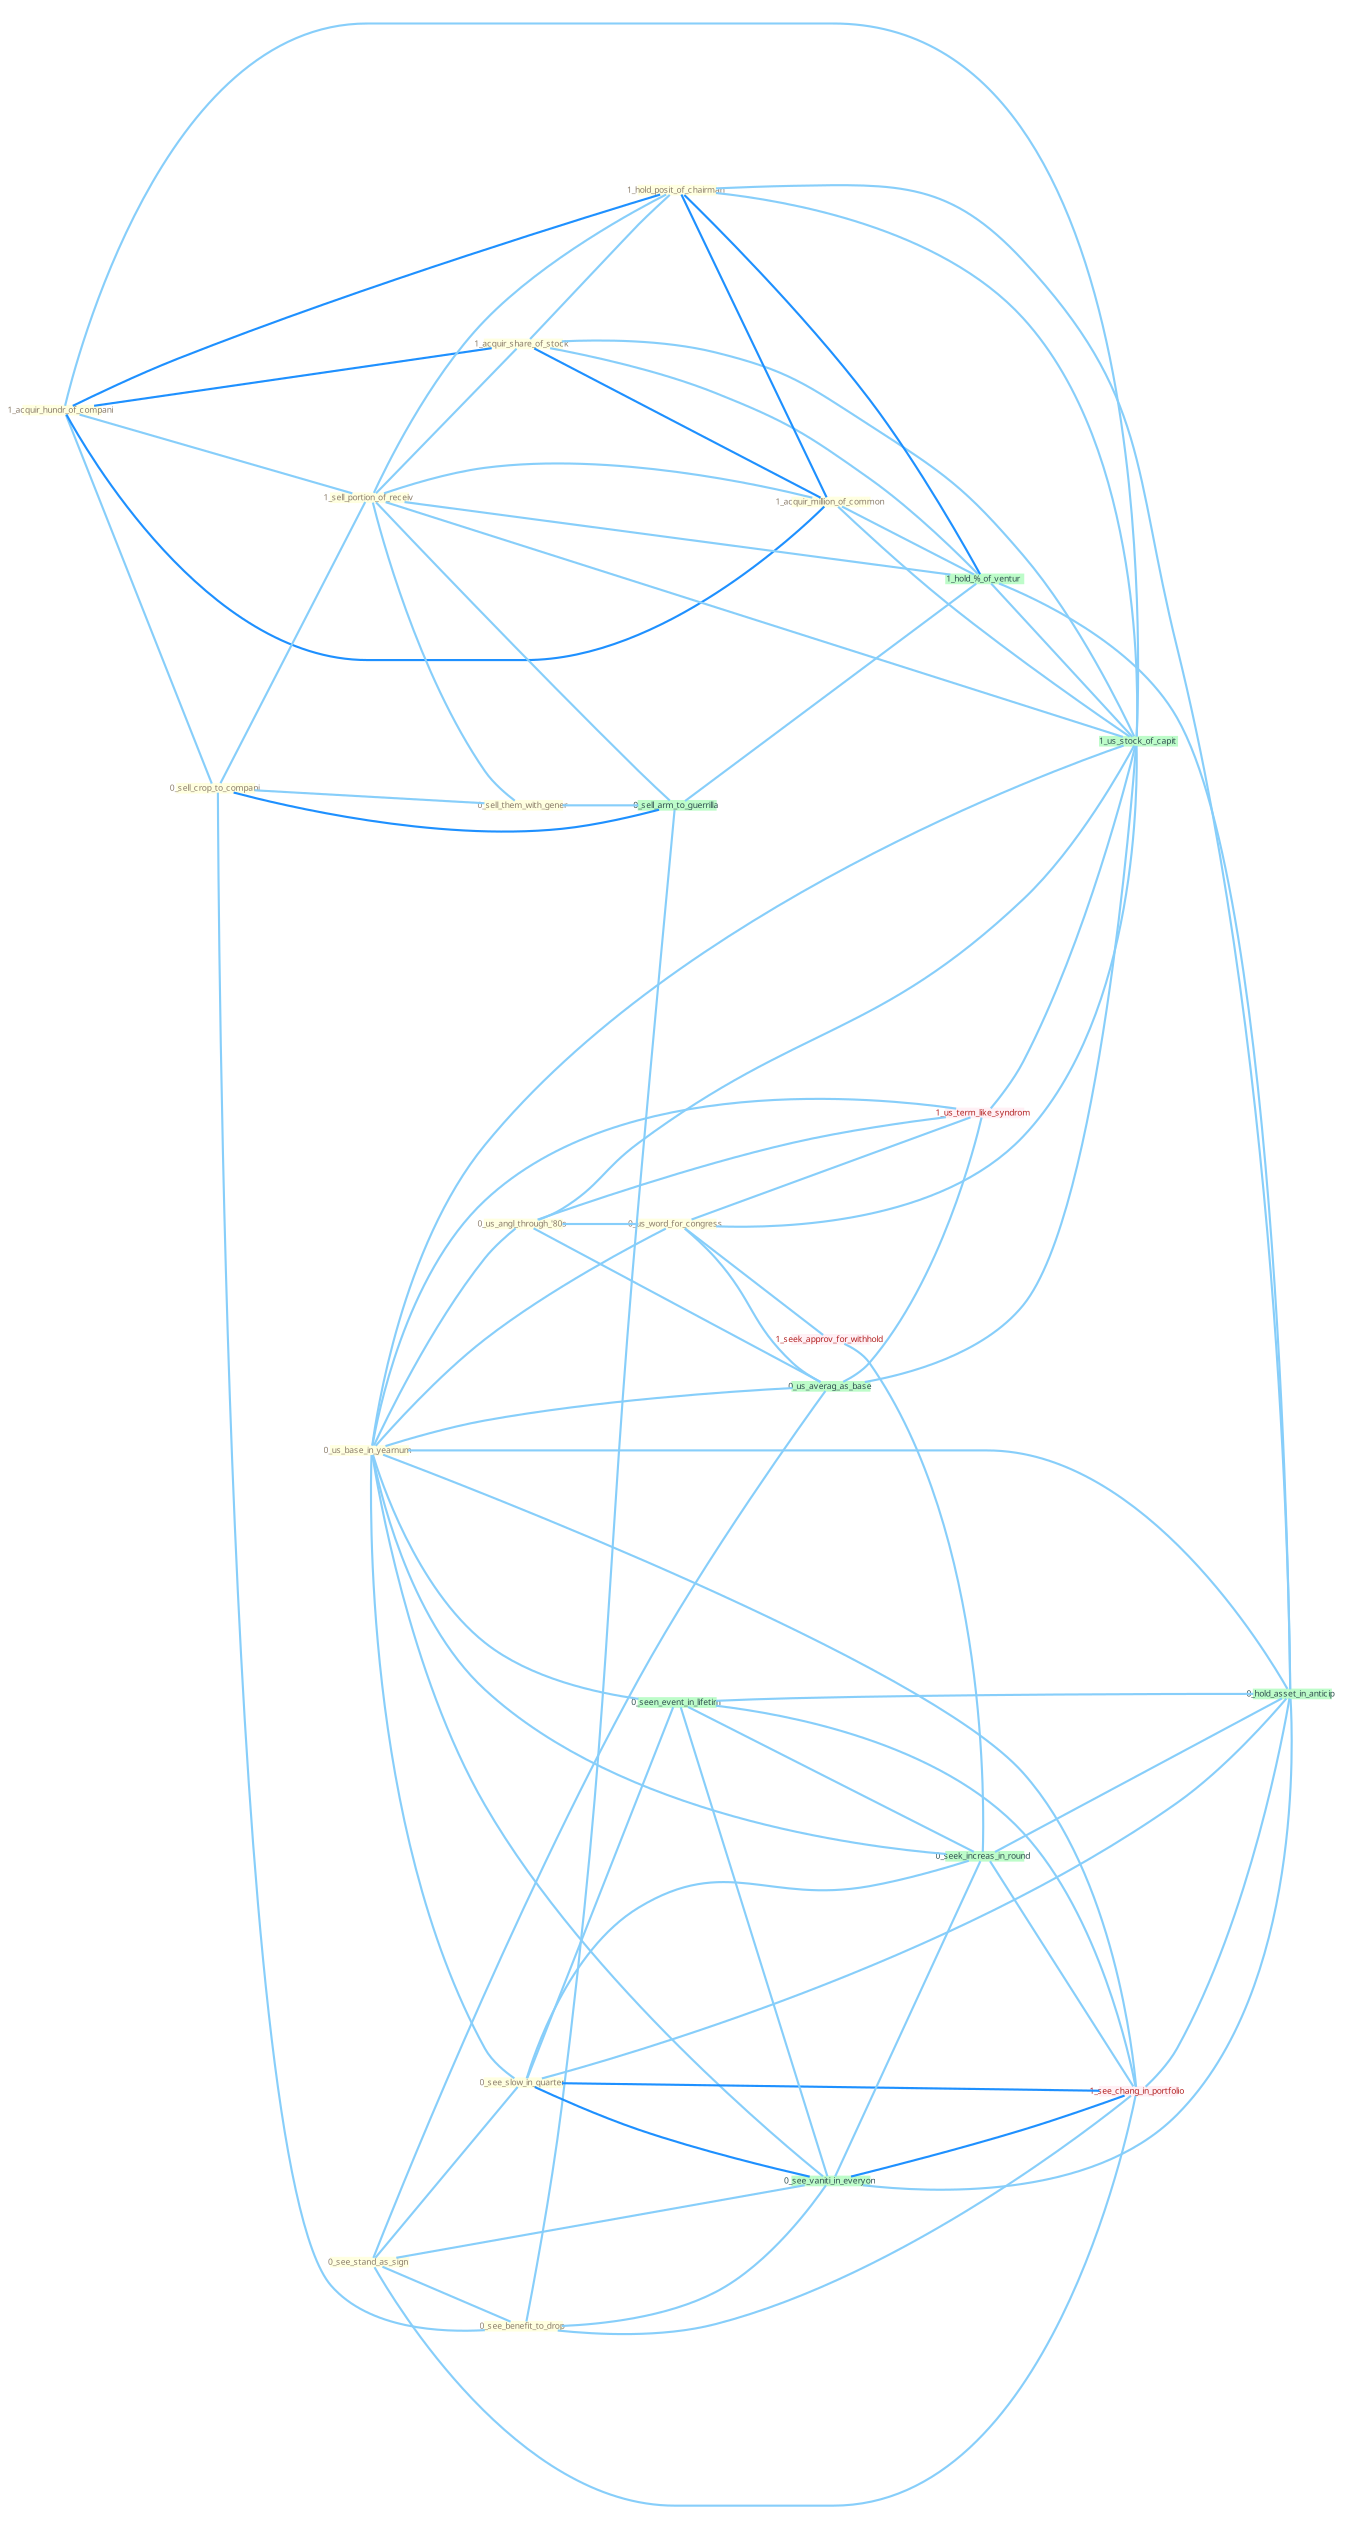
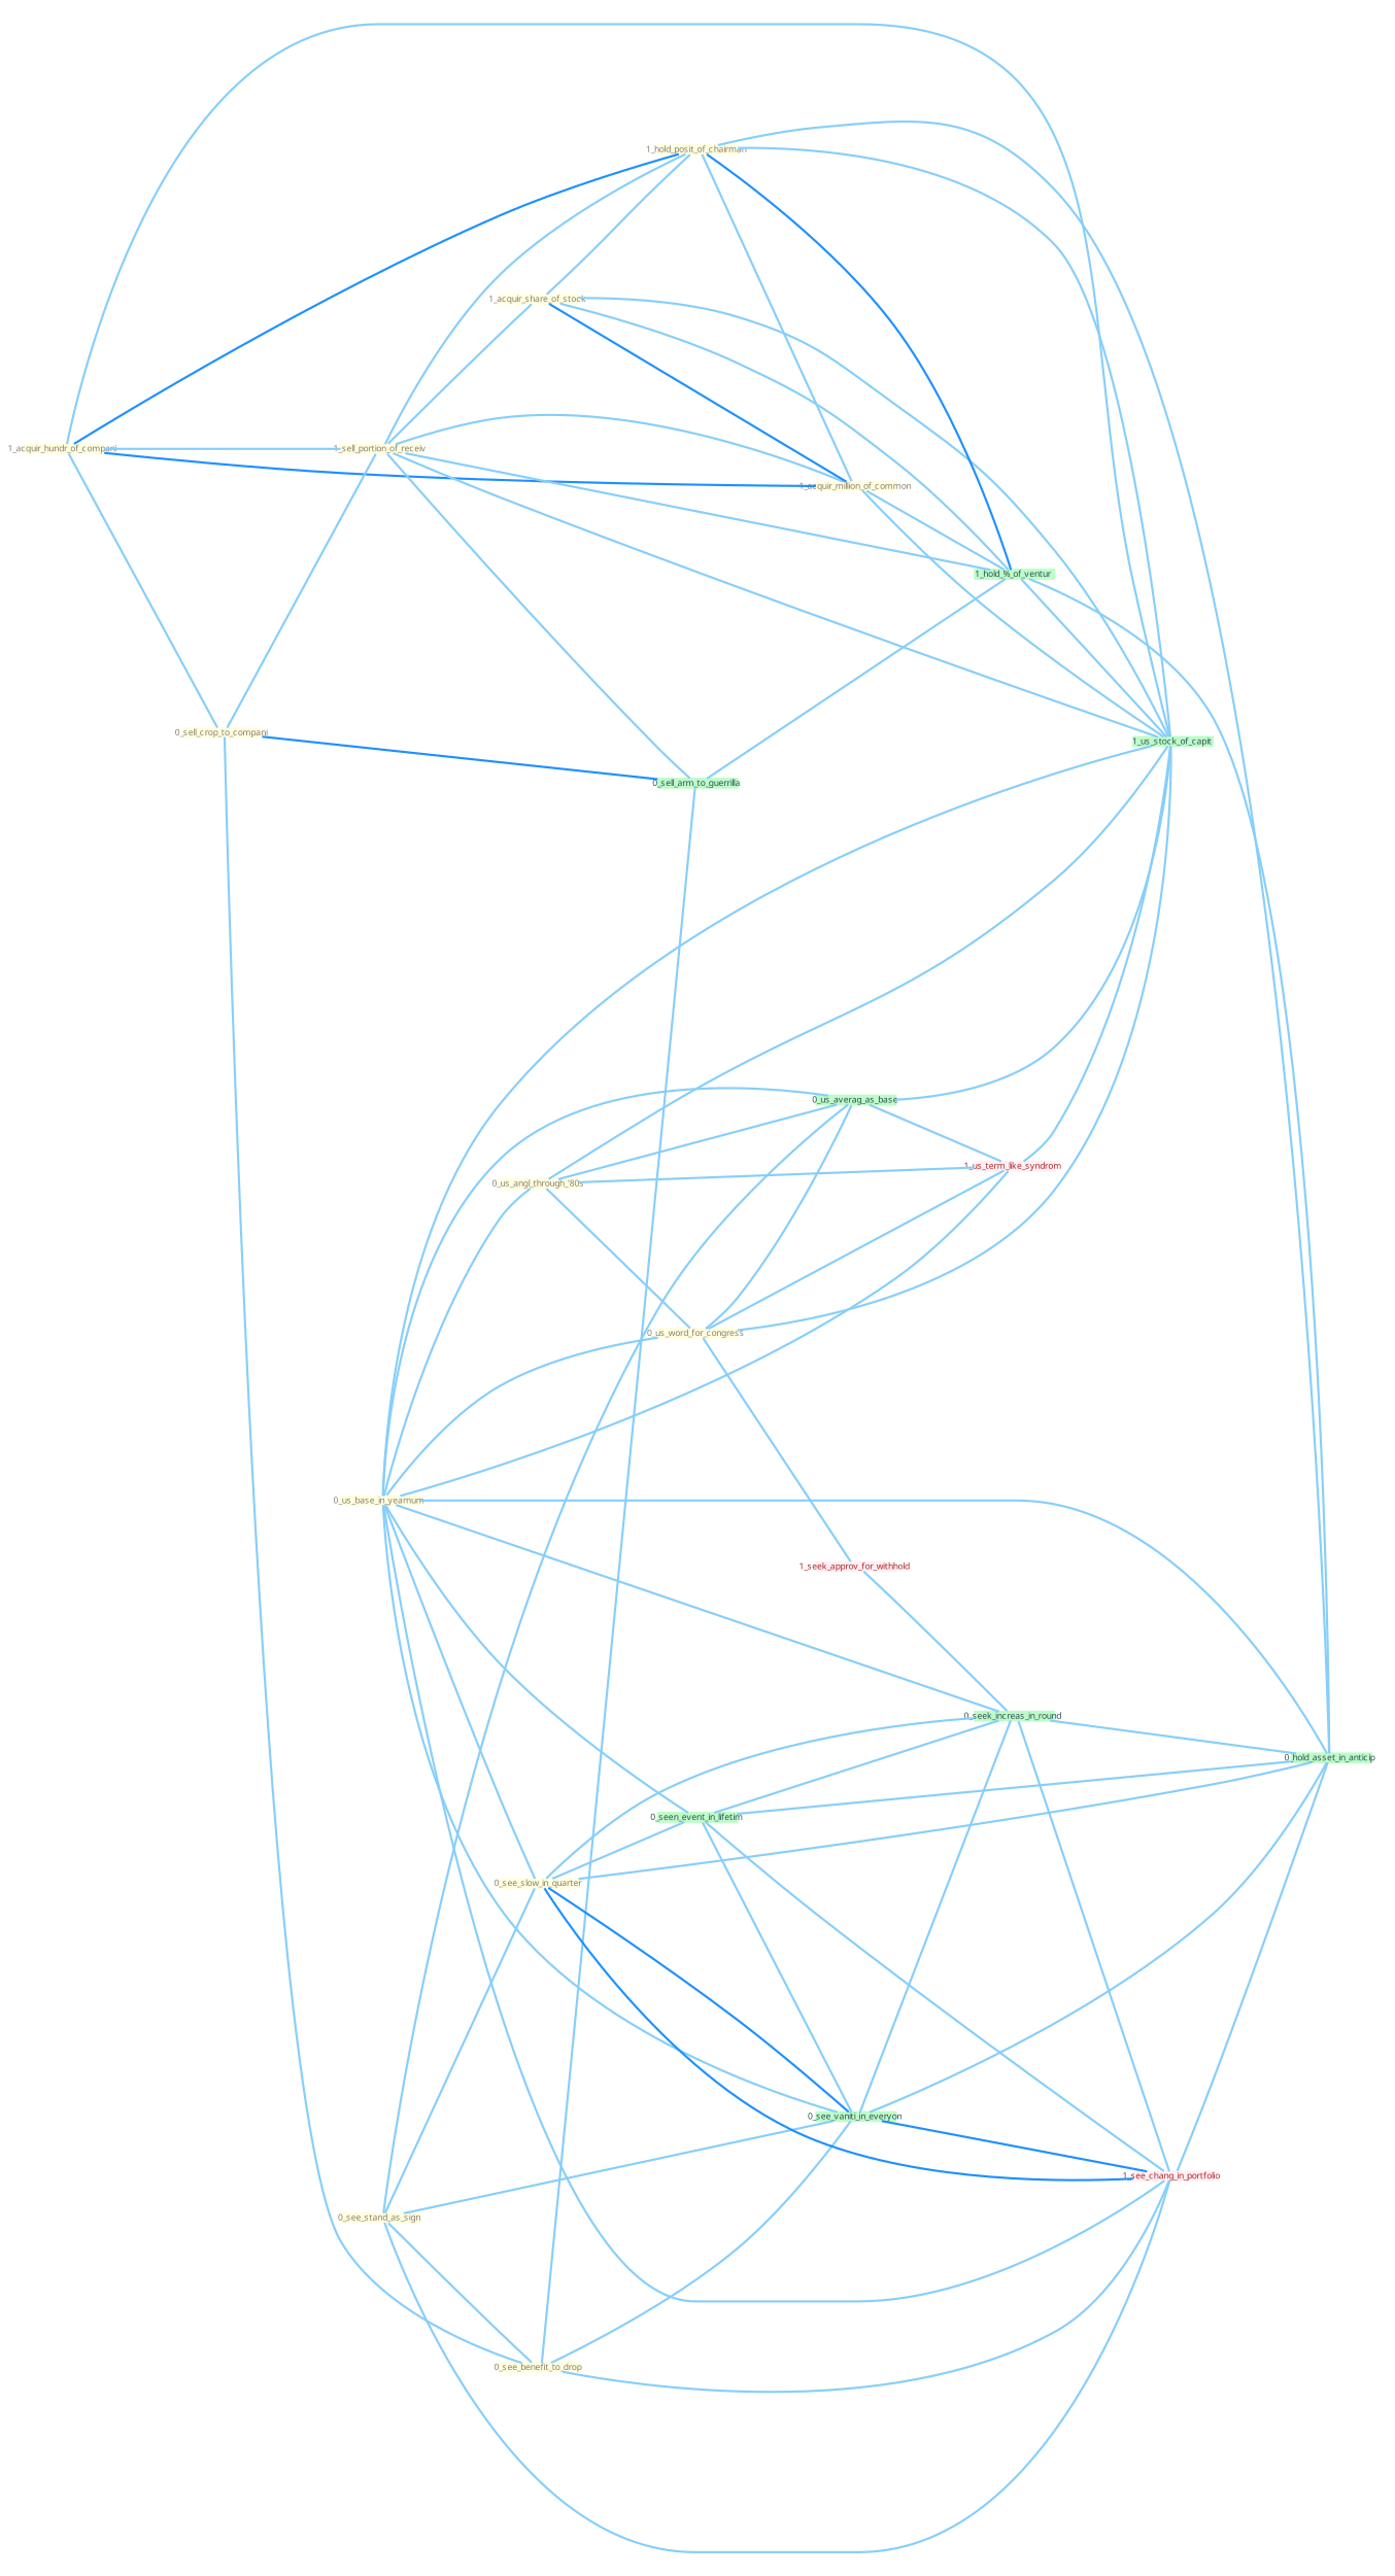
  graph {
    fontname="Noto Sans"
    rankdir=LR
    node [color="#ffffe0" fixedsize=true fontcolor="#8b7d6b" fontname="Noto Sans" fontsize=4 shape=polygon style=filled]
    edge [color="#87cefa" fontname="Noto Sans" w=1]
    "1_acquir_hundr_of_compani " [height=.06 width=.5]
    "0_sell_crop_to_compani " [height=.06 width=.5]
    "0_us_base_in_yearnum " [height=.06 width=.5]
    "1_sell_portion_of_receiv " [height=.06 width=.5]
    "1_acquir_share_of_stock " [height=.06 width=.5]
    "0_see_stand_as_sign " [height=.06 width=.5]
    "0_see_benefit_to_drop " [height=.06 width=.5]
    "0_us_angl_through_'80s " [height=.06 width=.5]
    "0_see_slow_in_quarter " [height=.06 width=.5]
-   "0_sell_them_with_gener " [height=.06 width=.5]
    "0_us_word_for_congress " [height=.06 width=.5]
    "1_hold_posit_of_chairman " [height=.06 width=.5]
    "1_acquir_million_of_common " [height=.06 width=.5]
    "1_us_term_like_syndrom " [color="#fff0f5" fontcolor="#b22222" height=.06 width=.5]
    "1_seek_approv_for_withhold " [color="#fff0f5" fontcolor="#b22222" height=.06 width=.5]
    "1_see_chang_in_portfolio " [color="#fff0f5" fontcolor="#b22222" height=.06 width=.5]
    "1_us_stock_of_capit " [color="#BDFCC9" fontcolor="#2f4f4f" height=.06 width=.5]
    "0_sell_arm_to_guerrilla " [color="#BDFCC9" fontcolor="#2f4f4f" height=.06 width=.5]
    "0_seen_event_in_lifetim " [color="#BDFCC9" fontcolor="#2f4f4f" height=.06 width=.5]
    "0_us_averag_as_base " [color="#BDFCC9" fontcolor="#2f4f4f" height=.06 width=.5]
    "0_see_vaniti_in_everyon " [color="#BDFCC9" fontcolor="#2f4f4f" height=.06 width=.5]
    "0_seek_increas_in_round " [color="#BDFCC9" fontcolor="#2f4f4f" height=.06 width=.5]
    "0_hold_asset_in_anticip " [color="#BDFCC9" fontcolor="#2f4f4f" height=.06 width=.5]
    "1_hold_%_of_ventur " [color="#BDFCC9" fontcolor="#2f4f4f" height=.06 width=.5]
    subgraph sub_1 {
      "1_acquir_hundr_of_compani "
      "0_sell_crop_to_compani "
      "0_us_base_in_yearnum "
      "1_sell_portion_of_receiv "
      "1_acquir_share_of_stock "
      "0_see_stand_as_sign "
      "0_see_benefit_to_drop "
      "0_us_angl_through_'80s "
      "0_see_slow_in_quarter "
-     "0_sell_them_with_gener "
      "0_us_word_for_congress "
      "1_hold_posit_of_chairman "
      "1_acquir_million_of_common "
    }
    subgraph sub_2 {
      "1_us_term_like_syndrom "
      "1_seek_approv_for_withhold "
      "1_see_chang_in_portfolio "
    }
    "1_acquir_hundr_of_compani " -- "0_sell_crop_to_compani "
    "1_acquir_hundr_of_compani " -- "1_sell_portion_of_receiv "
-   "1_acquir_hundr_of_compani " -- "1_acquir_share_of_stock " [color="#1e90ff" w=2]
    "1_acquir_hundr_of_compani " -- "1_hold_posit_of_chairman " [color="#1e90ff"]
    "1_acquir_hundr_of_compani " -- "1_acquir_million_of_common " [color="#1e90ff" w=2]
    "1_acquir_hundr_of_compani " -- "1_us_stock_of_capit "
    "0_sell_crop_to_compani " -- "1_sell_portion_of_receiv "
    "0_sell_crop_to_compani " -- "0_see_benefit_to_drop "
-   "0_sell_crop_to_compani " -- "0_sell_them_with_gener "
    "0_sell_crop_to_compani " -- "0_sell_arm_to_guerrilla " [color="#1e90ff" w=2]
    "0_us_base_in_yearnum " -- "0_us_angl_through_'80s "
    "0_us_base_in_yearnum " -- "0_see_slow_in_quarter "
    "0_us_base_in_yearnum " -- "0_us_word_for_congress "
    "0_us_base_in_yearnum " -- "1_us_term_like_syndrom "
    "0_us_base_in_yearnum " -- "1_see_chang_in_portfolio "
    "0_us_base_in_yearnum " -- "1_us_stock_of_capit "
    "0_us_base_in_yearnum " -- "0_seen_event_in_lifetim "
    "0_us_base_in_yearnum " -- "0_us_averag_as_base "
    "0_us_base_in_yearnum " -- "0_see_vaniti_in_everyon "
    "0_us_base_in_yearnum " -- "0_seek_increas_in_round "
    "0_us_base_in_yearnum " -- "0_hold_asset_in_anticip "
    "1_sell_portion_of_receiv " -- "1_acquir_share_of_stock "
-   "1_sell_portion_of_receiv " -- "0_sell_them_with_gener "
    "1_sell_portion_of_receiv " -- "1_hold_posit_of_chairman "
    "1_sell_portion_of_receiv " -- "1_acquir_million_of_common "
    "1_sell_portion_of_receiv " -- "1_us_stock_of_capit "
    "1_sell_portion_of_receiv " -- "0_sell_arm_to_guerrilla "
    "1_sell_portion_of_receiv " -- "1_hold_%_of_ventur "
    "1_acquir_share_of_stock " -- "1_hold_posit_of_chairman "
    "1_acquir_share_of_stock " -- "1_acquir_million_of_common " [color="#1e90ff" w=2]
    "1_acquir_share_of_stock " -- "1_us_stock_of_capit "
    "1_acquir_share_of_stock " -- "1_hold_%_of_ventur "
    "0_see_stand_as_sign " -- "0_see_benefit_to_drop "
    "0_see_stand_as_sign " -- "0_see_slow_in_quarter "
    "0_see_stand_as_sign " -- "1_see_chang_in_portfolio "
    "0_see_stand_as_sign " -- "0_us_averag_as_base "
    "0_see_stand_as_sign " -- "0_see_vaniti_in_everyon "
    "0_see_benefit_to_drop " -- "1_see_chang_in_portfolio "
    "0_see_benefit_to_drop " -- "0_sell_arm_to_guerrilla "
    "0_see_benefit_to_drop " -- "0_see_vaniti_in_everyon "
    "0_us_angl_through_'80s " -- "0_us_word_for_congress "
    "0_us_angl_through_'80s " -- "1_us_term_like_syndrom "
    "0_us_angl_through_'80s " -- "1_us_stock_of_capit "
    "0_us_angl_through_'80s " -- "0_us_averag_as_base "
    "0_see_slow_in_quarter " -- "1_see_chang_in_portfolio " [color="#1e90ff" w=2]
    "0_see_slow_in_quarter " -- "0_seen_event_in_lifetim "
    "0_see_slow_in_quarter " -- "0_see_vaniti_in_everyon " [color="#1e90ff" w=2]
    "0_see_slow_in_quarter " -- "0_seek_increas_in_round "
    "0_see_slow_in_quarter " -- "0_hold_asset_in_anticip "
-   "0_sell_them_with_gener " -- "0_sell_arm_to_guerrilla "
    "0_us_word_for_congress " -- "1_us_term_like_syndrom "
    "0_us_word_for_congress " -- "1_seek_approv_for_withhold "
    "0_us_word_for_congress " -- "1_us_stock_of_capit "
    "0_us_word_for_congress " -- "0_us_averag_as_base "
-   "1_hold_posit_of_chairman " -- "1_acquir_million_of_common " [color="#1e90ff"]
+   "1_hold_posit_of_chairman " -- "1_acquir_million_of_common "
    "1_hold_posit_of_chairman " -- "1_us_stock_of_capit "
    "1_hold_posit_of_chairman " -- "0_hold_asset_in_anticip "
    "1_hold_posit_of_chairman " -- "1_hold_%_of_ventur " [color="#1e90ff" w=2]
    "1_acquir_million_of_common " -- "1_us_stock_of_capit "
    "1_acquir_million_of_common " -- "1_hold_%_of_ventur "
    "1_us_term_like_syndrom " -- "1_us_stock_of_capit "
    "1_seek_approv_for_withhold " -- "0_seek_increas_in_round "
    "1_see_chang_in_portfolio " -- "0_hold_asset_in_anticip "
    "0_sell_arm_to_guerrilla " -- "1_hold_%_of_ventur "
    "0_seen_event_in_lifetim " -- "1_see_chang_in_portfolio "
    "0_seen_event_in_lifetim " -- "0_see_vaniti_in_everyon "
    "0_seen_event_in_lifetim " -- "0_seek_increas_in_round "
    "0_seen_event_in_lifetim " -- "0_hold_asset_in_anticip "
    "0_us_averag_as_base " -- "1_us_term_like_syndrom "
    "0_us_averag_as_base " -- "1_us_stock_of_capit "
    "0_see_vaniti_in_everyon " -- "1_see_chang_in_portfolio " [color="#1e90ff" w=2]
    "0_see_vaniti_in_everyon " -- "0_seek_increas_in_round "
    "0_see_vaniti_in_everyon " -- "0_hold_asset_in_anticip "
    "0_seek_increas_in_round " -- "1_see_chang_in_portfolio "
    "0_seek_increas_in_round " -- "0_hold_asset_in_anticip "
    "1_hold_%_of_ventur " -- "1_us_stock_of_capit "
    "1_hold_%_of_ventur " -- "0_hold_asset_in_anticip "
  }
